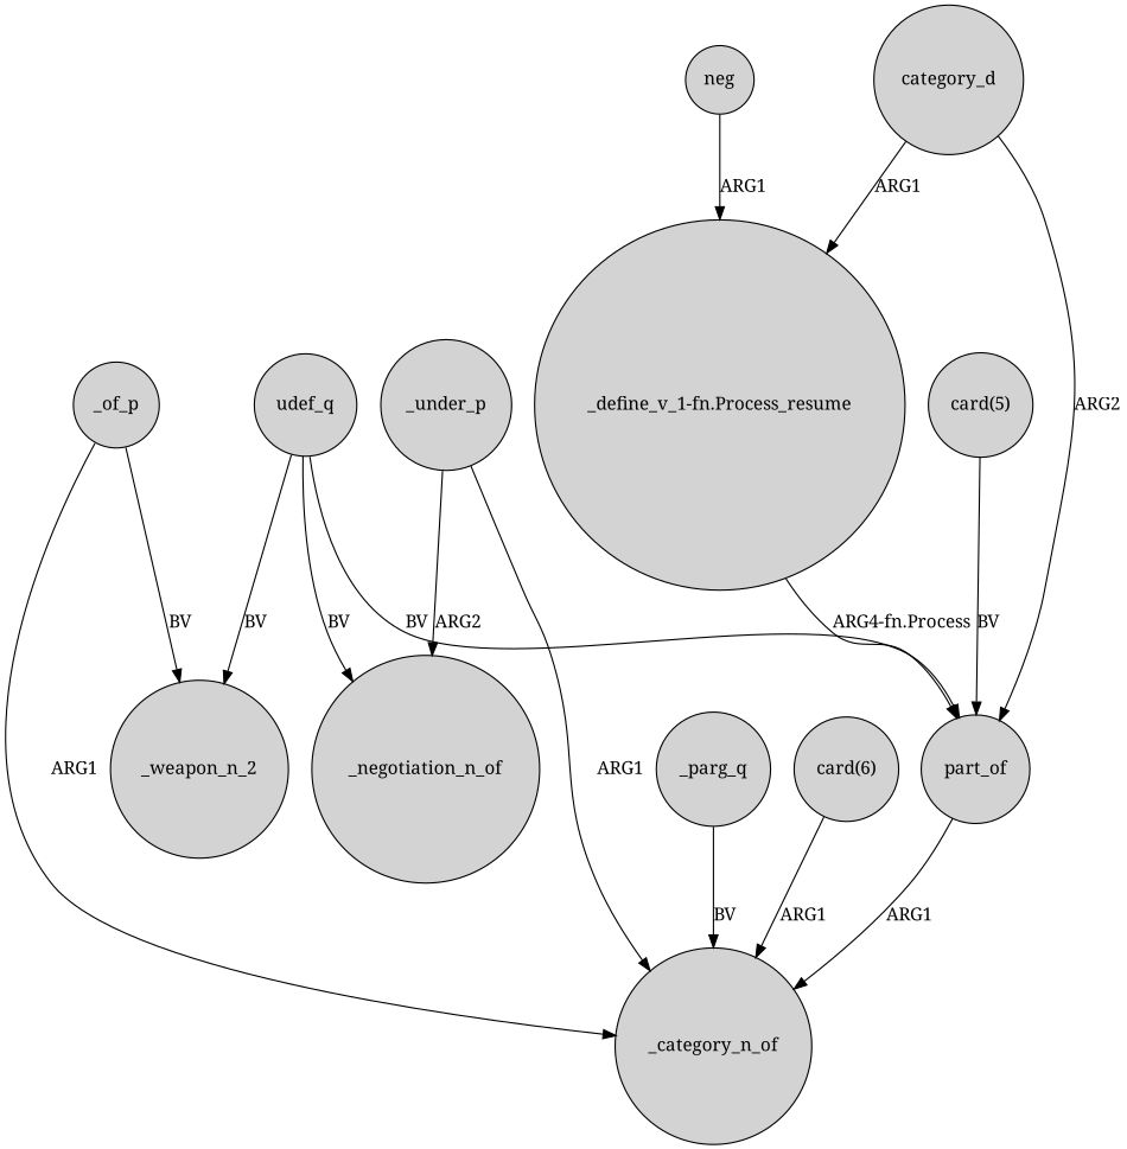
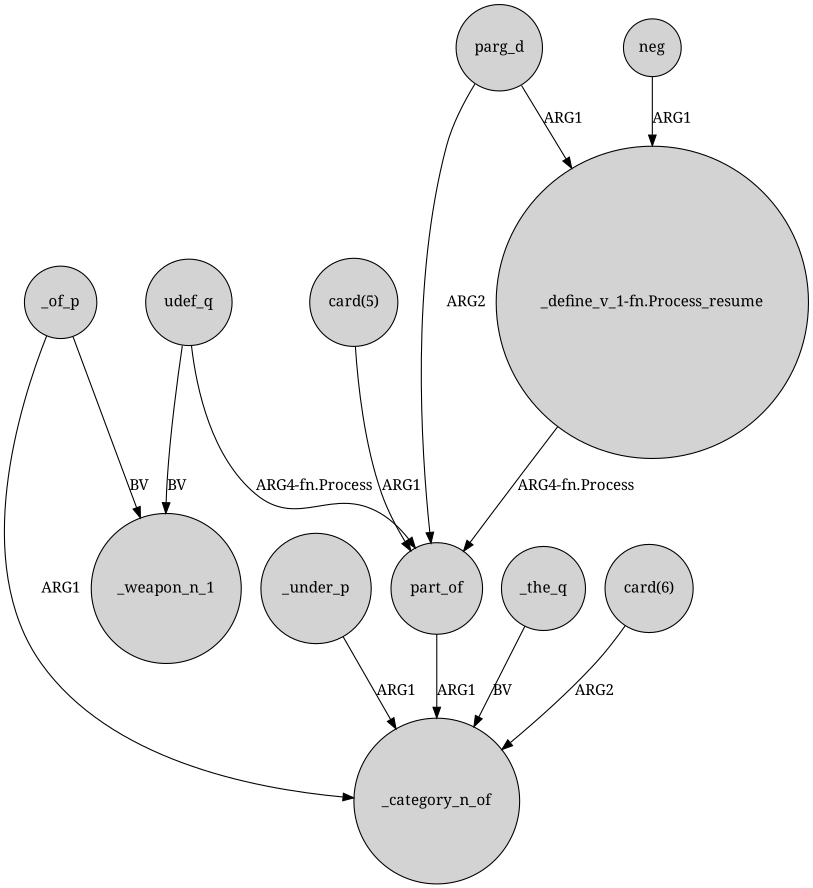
  digraph {
    fontname="Noto Serif"
    node [fontname="Noto Serif" shape=circle style=filled]
    edge [fontname="Noto Serif"]
    udef_q
-   _weapon_n_1 [label=_weapon_n_2]
+   _weapon_n_1
    part_of
-   _negotiation_n_of
    _category_n_of
    "_define_v_1-fn.Process_resume"
    "card(5)"
    neg
    _under_p
    _of_p
-   _the_q [label=_parg_q]
-   parg_d [label=category_d]
+   _the_q
+   parg_d
    "card(6)"
    udef_q -> _weapon_n_1 [label=BV]
-   udef_q -> part_of [label=BV]
-   udef_q -> _negotiation_n_of [label=BV]
+   udef_q -> part_of [label="ARG4-fn.Process"]
    part_of -> _category_n_of [label=ARG1]
    "_define_v_1-fn.Process_resume" -> part_of [label="ARG4-fn.Process"]
-   "card(5)" -> part_of [label=BV]
+   "card(5)" -> part_of [label=ARG1]
    neg -> "_define_v_1-fn.Process_resume" [label=ARG1]
-   _under_p -> _negotiation_n_of [label=ARG2]
    _under_p -> _category_n_of [label=ARG1]
    _of_p -> _weapon_n_1 [label=BV]
    _of_p -> _category_n_of [label=ARG1]
    _the_q -> _category_n_of [label=BV]
    parg_d -> part_of [label=ARG2]
    parg_d -> "_define_v_1-fn.Process_resume" [label=ARG1]
-   "card(6)" -> _category_n_of [label=ARG1]
+   "card(6)" -> _category_n_of [label=ARG2]
  }
